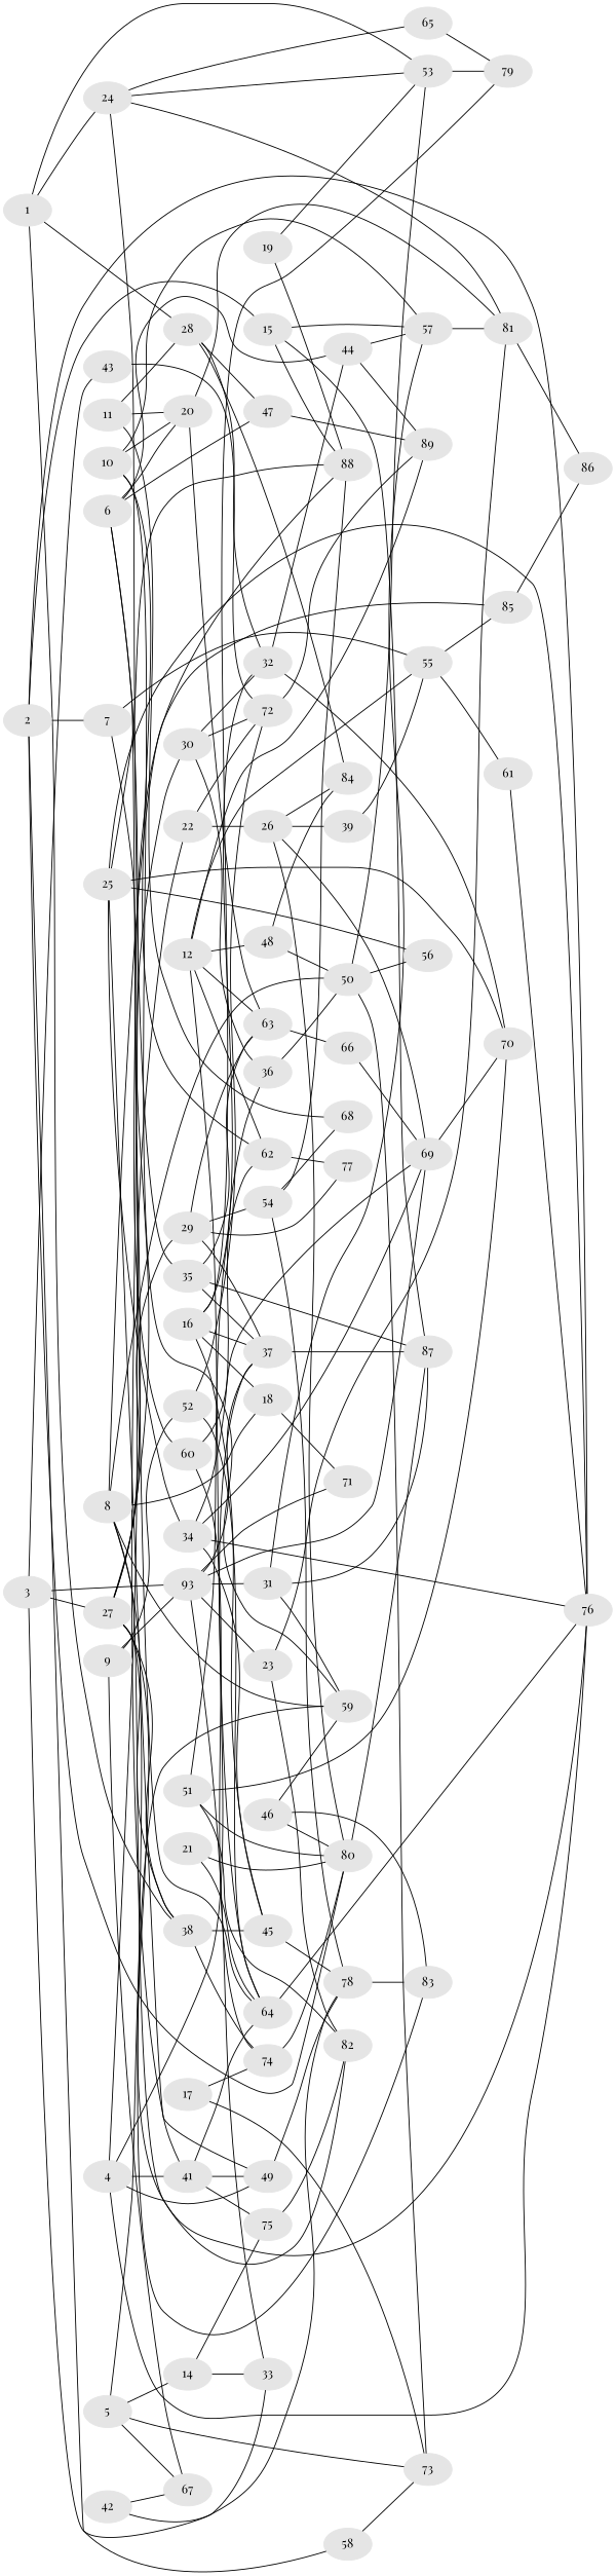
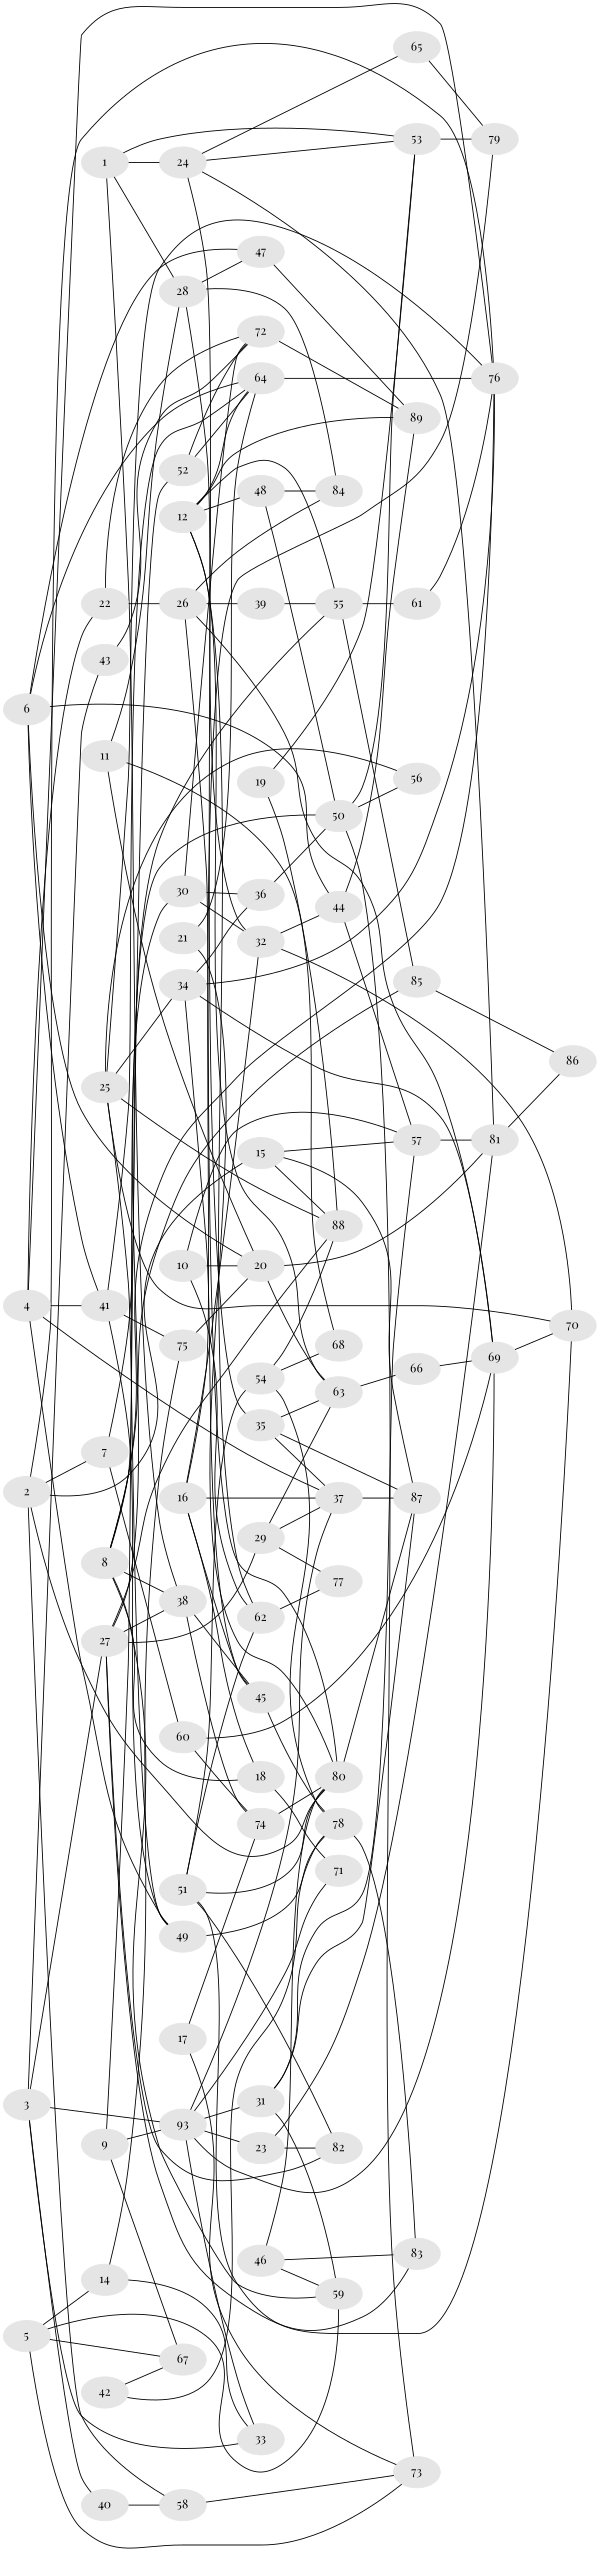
  graph {
    fontname="Playfair Display"
    rankdir=LR
    node [color=gray90 fontname="Playfair Display" style=filled]
    edge [fontname="Playfair Display"]
    1
    24
    28
    38
    53
    81
    35
    65
    47
    32
    84
    45
    74
    79
    2
    7
    15
    58
    76
    80
    55
    60
    57
    87
    88
    73
    n27 [label=93]
    3
    27
    33
+   40
    43
    37
    23
    31
    69
    71
    82
    29
    30
    83
    72
    4
    22
    41
    49
    26
    64
    75
    78
    5
    14
    59
    67
    6
    20
    44
    63
    89
    85
    61
    8
    18
    50
    56
    86
    9
    52
    10
    62
    77
    11
    68
    12
    48
    66
    70
    16
    17
    19
    21
    39
    25
    34
    36
    42
    46
    51
    54
    1 -- 24
    1 -- 28
    1 -- 38
    1 -- 53
    24 -- 53
    24 -- 81
    24 -- 35
    24 -- 65
    28 -- 47
    28 -- 32
    28 -- 84
    38 -- 45
    38 -- 74
    53 -- 79
    81 -- 86
    35 -- 87
    35 -- 37
    35 -- 63
    65 -- 79
    47 -- 89
    32 -- 44
    32 -- 70
    45 -- 78
    74 -- 80
    2 -- 7
    2 -- 15
    2 -- 58
    2 -- 76
    2 -- 80
    7 -- 55
    7 -- 60
    15 -- 57
    15 -- 87
    15 -- 88
    58 -- 73
    80 -- 87
    55 -- 85
    55 -- 61
    60 -- 74
    60 -- 69
    57 -- 81
    n27 -- 33
    n27 -- 37
    n27 -- 23
    n27 -- 31
    n27 -- 69
    n27 -- 71
    3 -- n27
    3 -- 27
    3 -- 33
+   3 -- 40
    3 -- 43
    27 -- 38
    27 -- 88
    27 -- 82
    27 -- 29
    27 -- 30
    27 -- 83
+   40 -- 58
    43 -- 72
    37 -- 87
    23 -- 81
    23 -- 82
    31 -- 57
    31 -- 87
    31 -- 59
    69 -- 70
    29 -- 37
    29 -- 63
    29 -- 77
    30 -- 32
    30 -- 72
    30 -- 36
    72 -- 89
    4 -- 76
    4 -- 37
    4 -- 22
    4 -- 41
    4 -- 49
    22 -- 72
    22 -- 26
    41 -- 49
    41 -- 64
    41 -- 75
    49 -- 78
    26 -- 84
    26 -- 80
    26 -- 69
    26 -- 39
    64 -- 76
-   75 -- 82
+   75 -- 20
    78 -- 83
    5 -- 73
    5 -- 14
    5 -- 59
    5 -- 67
    14 -- 33
    14 -- 75
    6 -- 47
    6 -- 41
    6 -- 64
    6 -- 20
    6 -- 44
    20 -- 81
    20 -- 63
    44 -- 57
    44 -- 89
    63 -- 66
    85 -- 86
    61 -- 76
    8 -- 38
    8 -- 76
    8 -- 59
    8 -- 85
    8 -- 18
    8 -- 50
    18 -- 71
    50 -- 53
    50 -- 73
    50 -- 56
    9 -- n27
    9 -- 67
    9 -- 52
    52 -- 72
    52 -- 64
    10 -- 57
-   10 -- 59
    10 -- 20
    10 -- 62
    62 -- 77
    11 -- 28
    11 -- 20
    11 -- 68
    12 -- 55
    12 -- 64
    12 -- 63
    12 -- 89
    12 -- 62
    12 -- 48
    48 -- 84
    48 -- 50
    66 -- 69
    16 -- 32
    16 -- 45
    16 -- 79
    16 -- 37
    16 -- 18
    17 -- 74
    17 -- 73
    19 -- 53
    19 -- 88
    21 -- 80
    21 -- 64
    39 -- 55
    25 -- 76
    25 -- 88
    25 -- 49
    25 -- 56
    25 -- 70
    25 -- 34
    34 -- 45
    34 -- 76
    34 -- 69
    34 -- 36
    36 -- 50
    42 -- 78
    42 -- 67
    46 -- 80
    46 -- 83
    46 -- 59
    51 -- 80
    51 -- 82
    51 -- 62
    51 -- 70
-   29 -- 54
+   51 -- 54
    54 -- 88
    54 -- 78
    54 -- 68
  }
